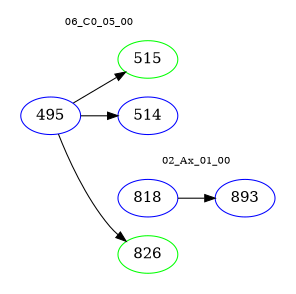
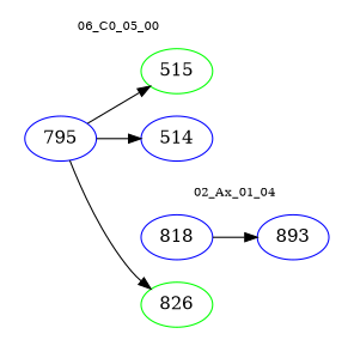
  digraph {
    rankdir=LR
    node [color=blue]
    edge [color=black]
    n1 [label=818]
    n2 [color=green label=826]
    n3 [label=893]
-   n4 [label=495]
+   n4 [label=795]
    n5 [label=514]
    n6 [color=green label=515]
    subgraph cluster_1 {
      color=white
      fontsize=10
-     label="02_Ax_01_00"
+     label="02_Ax_01_04"
      n1
      n2
      n3
    }
    subgraph cluster_2 {
      color=white
      fontsize=10
      label="06_C0_05_00"
      n4
      n5
      n6
    }
    n1 -> n3
    n4 -> n2
    n4 -> n5
    n4 -> n6
  }
